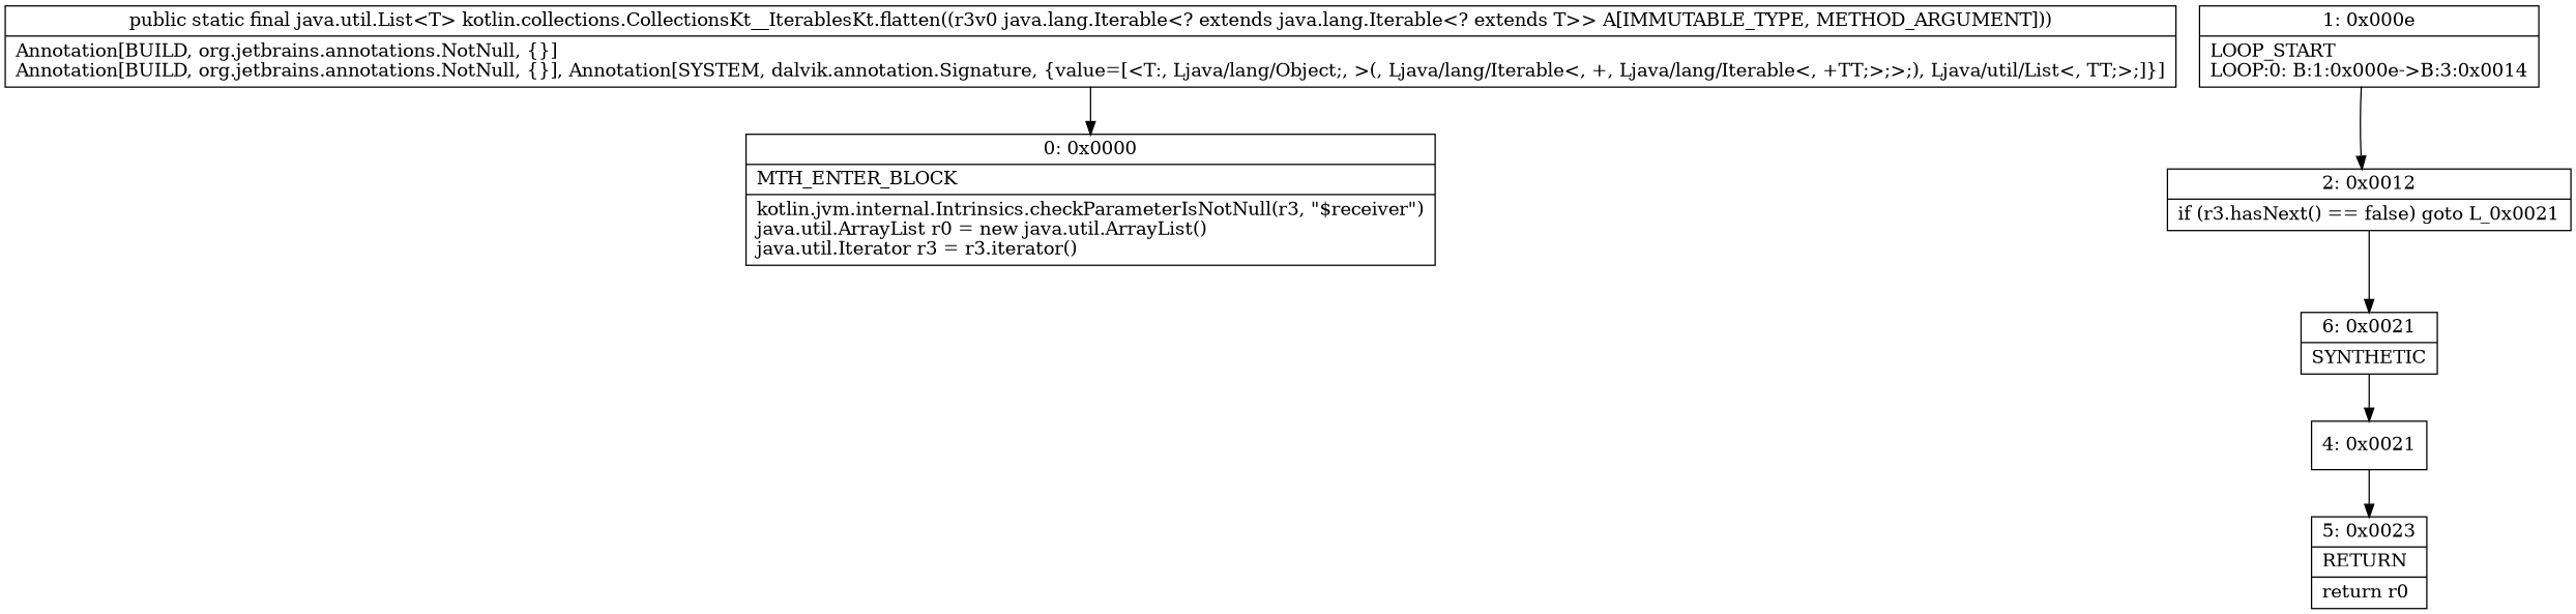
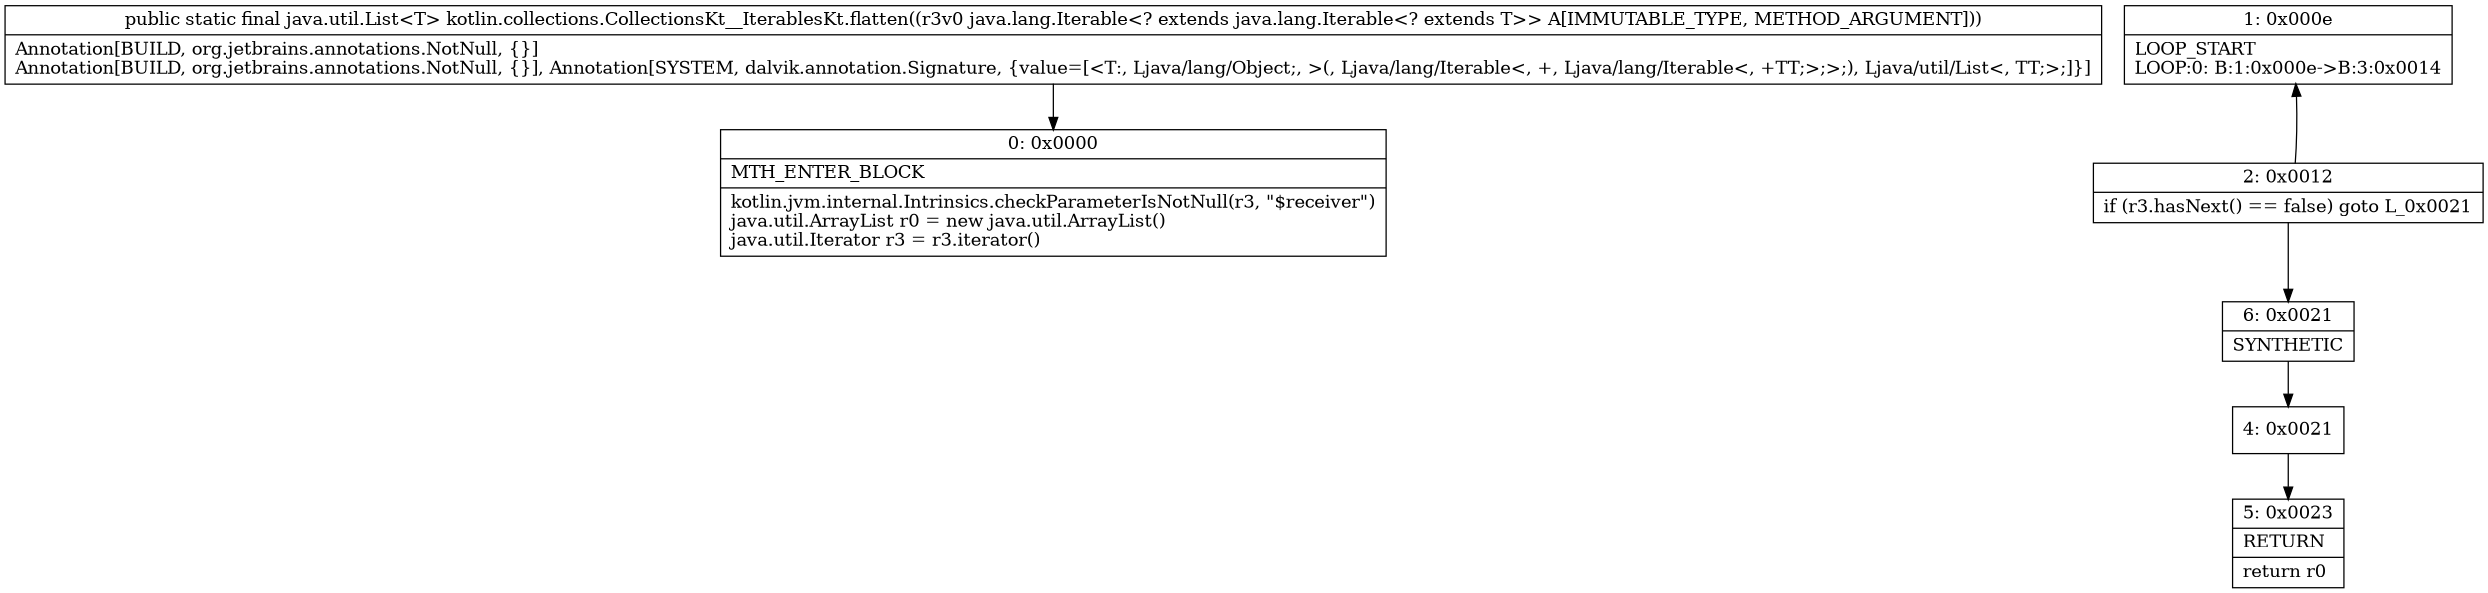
  digraph {
    node [shape=record]
    n1 [label="{0\:\ 0x0000|MTH_ENTER_BLOCK\l|kotlin.jvm.internal.Intrinsics.checkParameterIsNotNull(r3, \"$receiver\")\ljava.util.ArrayList r0 = new java.util.ArrayList()\ljava.util.Iterator r3 = r3.iterator()\l}"]
    n2 [label="{1\:\ 0x000e|LOOP_START\lLOOP:0: B:1:0x000e\-\>B:3:0x0014\l}"]
    n3 [label="{2\:\ 0x0012|if (r3.hasNext() == false) goto L_0x0021\l}"]
    n4 [label="{6\:\ 0x0021|SYNTHETIC\l}"]
    n5 [label="{4\:\ 0x0021}"]
    n6 [label="{5\:\ 0x0023|RETURN\l|return r0\l}"]
    n7 [label="{public static final java.util.List\<T\> kotlin.collections.CollectionsKt__IterablesKt.flatten((r3v0 java.lang.Iterable\<? extends java.lang.Iterable\<? extends T\>\> A[IMMUTABLE_TYPE, METHOD_ARGUMENT]))  | Annotation[BUILD, org.jetbrains.annotations.NotNull, \{\}]\lAnnotation[BUILD, org.jetbrains.annotations.NotNull, \{\}], Annotation[SYSTEM, dalvik.annotation.Signature, \{value=[\<T:, Ljava\/lang\/Object;, \>(, Ljava\/lang\/Iterable\<, +, Ljava\/lang\/Iterable\<, +TT;\>;\>;), Ljava\/util\/List\<, TT;\>;]\}]\l}"]
-   n2 -> n3
+   n3 -> n2
    n3 -> n4
    n4 -> n5
    n5 -> n6
    n7 -> n1
  }
